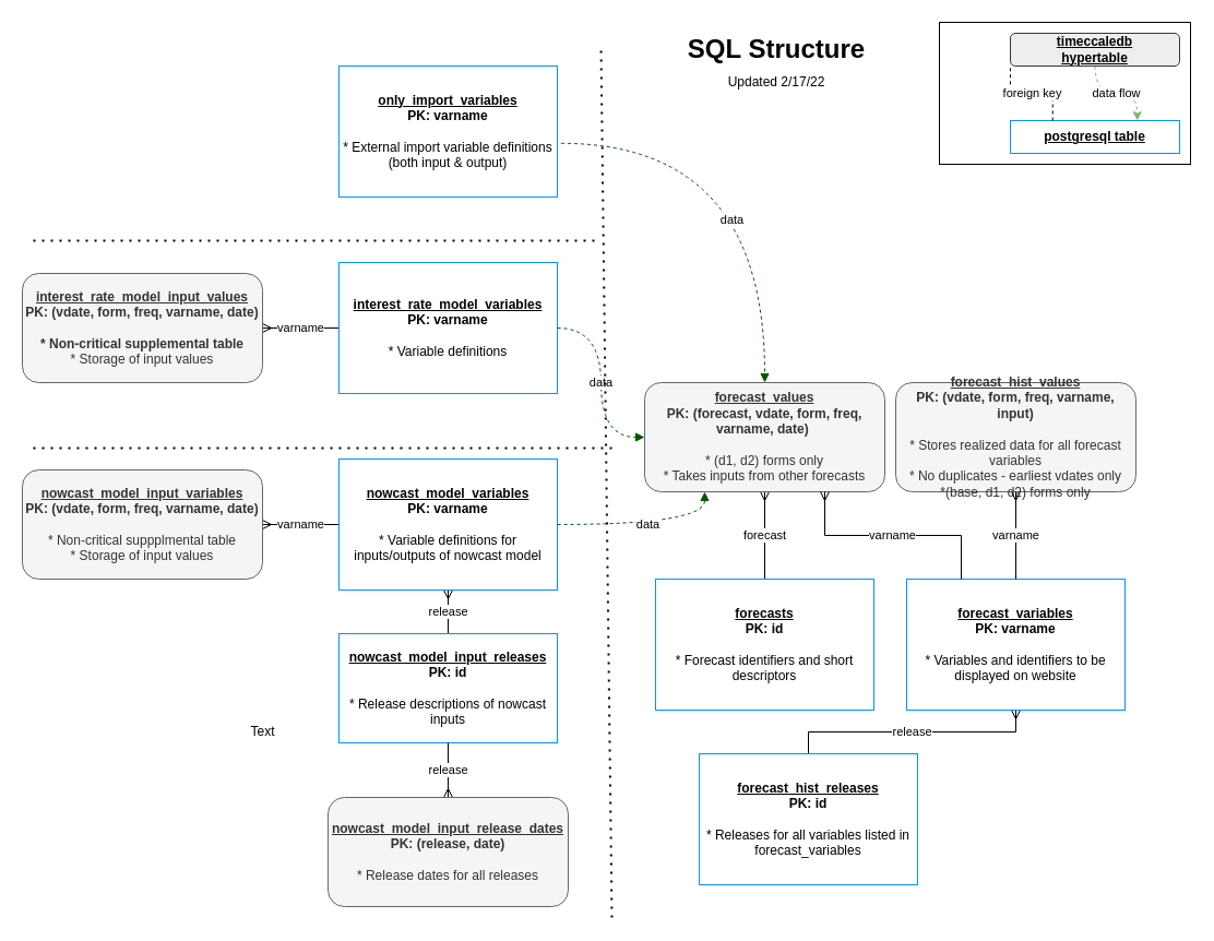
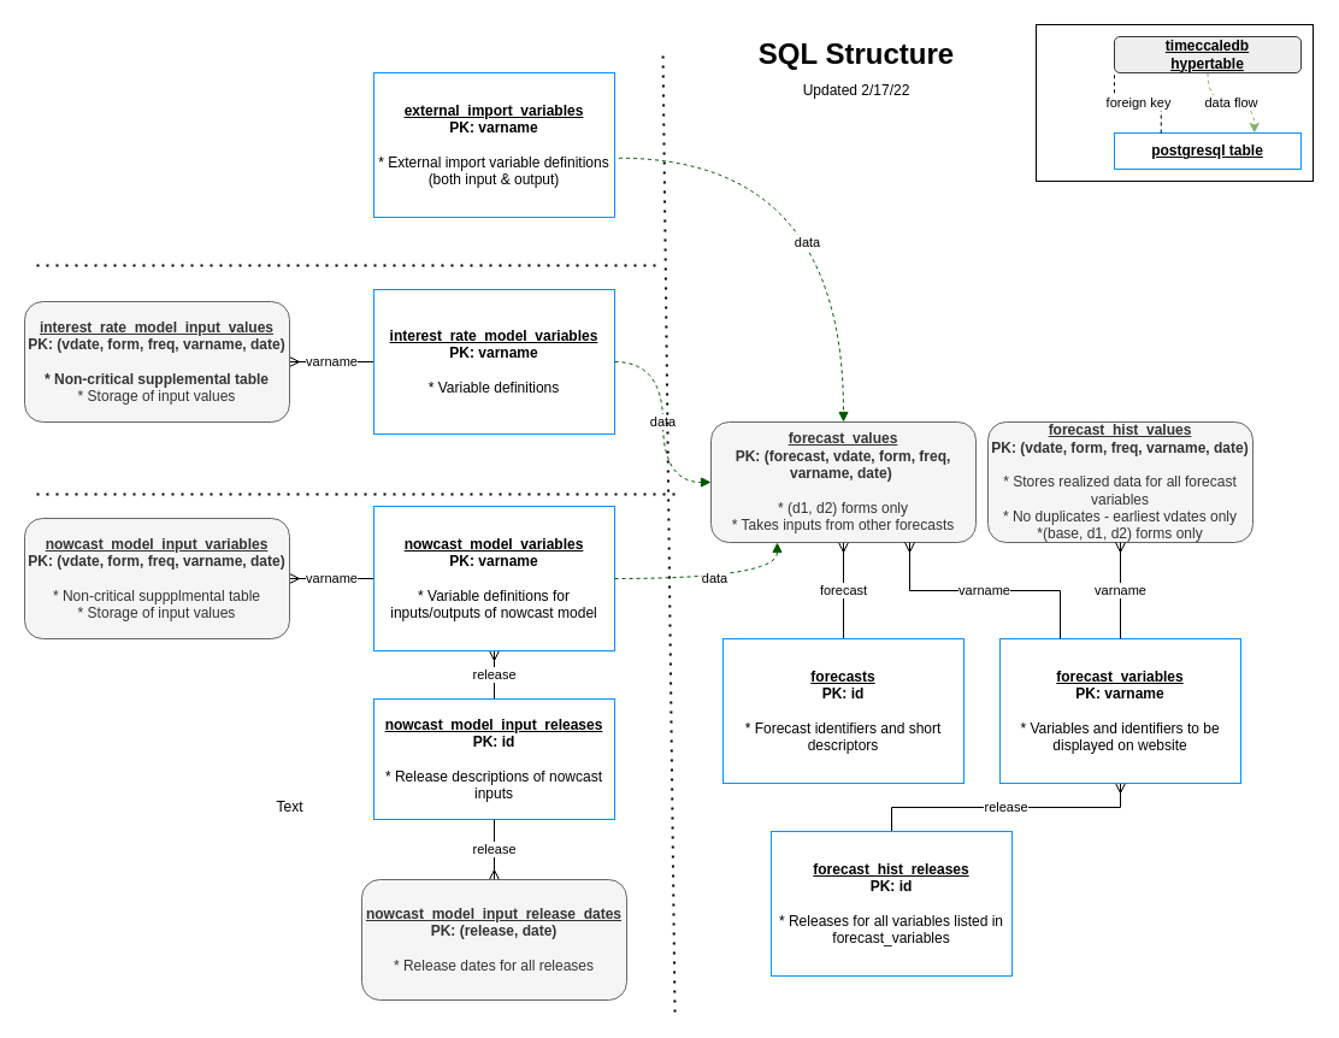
  <mxCell id="0" />
  <mxCell id="1" parent="0" />
  <mxCell id="2" value="" style="rounded=0;whiteSpace=wrap;html=1;" parent="1" vertex="1"><mxGeometry x="860" y="20" width="230" height="130" as="geometry" /></mxCell>
  <mxCell id="3" value="release" style="edgeStyle=orthogonalEdgeStyle;rounded=0;orthogonalLoop=1;jettySize=auto;html=1;startArrow=ERmany;startFill=0;endArrow=none;endFill=0;" parent="1" source="4" target="25" edge="1"><mxGeometry relative="1" as="geometry" /></mxCell>
  <mxCell id="4" value="&lt;u&gt;forecast_variables&lt;br&gt;&lt;/u&gt;PK: varname&lt;br&gt;&lt;br&gt;&lt;div&gt;&lt;span style=&quot;font-weight: normal ; line-height: 1.2&quot;&gt;* Variables and identifiers to be displayed on website&lt;/span&gt;&lt;/div&gt;" style="rounded=0;whiteSpace=wrap;html=1;glass=0;shadow=0;sketch=0;fontStyle=1;align=center;strokeColor=#0392FF;" parent="1" vertex="1"><mxGeometry x="830" y="530" width="200" height="120" as="geometry" /></mxCell>
  <mxCell id="5" value="forecast" style="edgeStyle=orthogonalEdgeStyle;rounded=0;orthogonalLoop=1;jettySize=auto;html=1;startArrow=none;startFill=0;endArrow=ERmany;endFill=0;" parent="1" source="6" target="7" edge="1"><mxGeometry relative="1" as="geometry" /></mxCell>
  <mxCell id="6" value="&lt;u&gt;forecasts&lt;br&gt;&lt;/u&gt;PK: id&lt;br&gt;&lt;br&gt;&lt;div&gt;&lt;span style=&quot;font-weight: 400&quot;&gt;* Forecast identifiers and short descriptors&lt;/span&gt;&lt;/div&gt;" style="rounded=0;whiteSpace=wrap;html=1;glass=0;shadow=0;sketch=0;fontStyle=1;align=center;strokeColor=#0392FF;" parent="1" vertex="1"><mxGeometry x="600" y="530" width="200" height="120" as="geometry" /></mxCell>
  <mxCell id="7" value="&lt;u&gt;forecast_values&lt;br&gt;&lt;/u&gt;PK: (forecast, vdate, form, freq, varname, date)&amp;nbsp;&lt;br&gt;&lt;br&gt;&lt;div&gt;&lt;span style=&quot;font-weight: 400&quot;&gt;* (d1, d2) forms only&lt;/span&gt;&lt;br&gt;&lt;/div&gt;&lt;div&gt;&lt;span style=&quot;font-weight: 400&quot;&gt;* Takes inputs from other forecasts&lt;/span&gt;&lt;br&gt;&lt;/div&gt;" style="rounded=1;whiteSpace=wrap;html=1;glass=0;shadow=0;sketch=0;fontStyle=1;align=center;fillColor=#f5f5f5;fontColor=#333333;strokeColor=#666666;" parent="1" vertex="1"><mxGeometry x="590" y="350" width="220" height="100" as="geometry" /></mxCell>
- <mxCell id="8" value="&lt;u&gt;forecast_hist_values&lt;br&gt;&lt;/u&gt;PK: (vdate, form, freq, varname, input)&lt;br&gt;&amp;nbsp;&lt;br&gt;&lt;div&gt;&lt;span style=&quot;font-weight: 400&quot;&gt;* Stores realized data for all forecast variables&lt;/span&gt;&lt;/div&gt;&lt;div&gt;&lt;span style=&quot;font-weight: 400&quot;&gt;* No duplicates - earliest vdates only&lt;/span&gt;&lt;/div&gt;&lt;div&gt;&lt;span style=&quot;font-weight: 400&quot;&gt;*(base, d1, d2) forms only&lt;/span&gt;&lt;/div&gt;" style="rounded=1;whiteSpace=wrap;html=1;glass=0;shadow=0;sketch=0;fontStyle=1;align=center;fillColor=#f5f5f5;fontColor=#333333;strokeColor=#666666;" parent="1" vertex="1"><mxGeometry x="820" y="350" width="220" height="100" as="geometry" /></mxCell>
+ <mxCell id="8" value="&lt;u&gt;forecast_hist_values&lt;br&gt;&lt;/u&gt;PK: (vdate, form, freq, varname, date)&lt;br&gt;&amp;nbsp;&lt;br&gt;&lt;div&gt;&lt;span style=&quot;font-weight: 400&quot;&gt;* Stores realized data for all forecast variables&lt;/span&gt;&lt;/div&gt;&lt;div&gt;&lt;span style=&quot;font-weight: 400&quot;&gt;* No duplicates - earliest vdates only&lt;/span&gt;&lt;/div&gt;&lt;div&gt;&lt;span style=&quot;font-weight: 400&quot;&gt;*(base, d1, d2) forms only&lt;/span&gt;&lt;/div&gt;" style="rounded=1;whiteSpace=wrap;html=1;glass=0;shadow=0;sketch=0;fontStyle=1;align=center;fillColor=#f5f5f5;fontColor=#333333;strokeColor=#666666;" parent="1" vertex="1"><mxGeometry x="820" y="350" width="220" height="100" as="geometry" /></mxCell>
  <mxCell id="9" value="varname" style="edgeStyle=elbowEdgeStyle;rounded=0;orthogonalLoop=1;jettySize=auto;elbow=vertical;html=1;startArrow=none;startFill=0;endArrow=ERmany;endFill=0;exitX=0.25;exitY=0;exitDx=0;exitDy=0;entryX=0.75;entryY=1;entryDx=0;entryDy=0;" parent="1" source="4" target="7" edge="1"><mxGeometry relative="1" as="geometry"><mxPoint x="840" y="330" as="sourcePoint" /><mxPoint x="1020" y="370" as="targetPoint" /></mxGeometry></mxCell>
  <mxCell id="10" value="varname" style="edgeStyle=elbowEdgeStyle;rounded=0;orthogonalLoop=1;jettySize=auto;elbow=vertical;html=1;startArrow=none;startFill=0;endArrow=ERmany;endFill=0;exitX=0.5;exitY=0;exitDx=0;exitDy=0;" parent="1" source="4" target="8" edge="1"><mxGeometry relative="1" as="geometry"><mxPoint x="830" y="530" as="sourcePoint" /><mxPoint x="910" y="520" as="targetPoint" /></mxGeometry></mxCell>
  <mxCell id="11" value="varname" style="edgeStyle=orthogonalEdgeStyle;rounded=0;orthogonalLoop=1;jettySize=auto;html=1;entryX=0;entryY=0.5;entryDx=0;entryDy=0;startArrow=ERmany;startFill=0;endArrow=none;endFill=0;" parent="1" source="12" target="14" edge="1"><mxGeometry relative="1" as="geometry" /></mxCell>
  <mxCell id="12" value="&lt;u&gt;nowcast_model_input_variables&lt;br&gt;&lt;/u&gt;PK: (vdate, form, freq, varname, date)&lt;br&gt;&lt;div&gt;&lt;br&gt;&lt;/div&gt;&lt;div&gt;&lt;span style=&quot;font-weight: 400&quot;&gt;* Non-critical suppplmental table&lt;/span&gt;&lt;/div&gt;&lt;div&gt;&lt;span style=&quot;font-weight: 400&quot;&gt;* Storage of input values&lt;/span&gt;&lt;/div&gt;" style="rounded=1;whiteSpace=wrap;html=1;glass=0;shadow=0;sketch=0;fontStyle=1;align=center;fillColor=#f5f5f5;fontColor=#333333;strokeColor=#666666;" parent="1" vertex="1"><mxGeometry x="20" y="430" width="220" height="100" as="geometry" /></mxCell>
  <mxCell id="13" value="release" style="edgeStyle=orthogonalEdgeStyle;rounded=0;orthogonalLoop=1;jettySize=auto;html=1;startArrow=ERmany;startFill=0;endArrow=none;endFill=0;" parent="1" source="14" target="15" edge="1"><mxGeometry relative="1" as="geometry" /></mxCell>
  <mxCell id="14" value="&lt;u&gt;nowcast_model_variables&lt;br&gt;&lt;/u&gt;PK: varname&lt;br&gt;&lt;div&gt;&lt;br&gt;&lt;/div&gt;&lt;div&gt;&lt;span style=&quot;font-weight: 400&quot;&gt;* Variable definitions for inputs/outputs of nowcast model&lt;/span&gt;&lt;/div&gt;" style="rounded=0;whiteSpace=wrap;html=1;glass=0;shadow=0;sketch=0;fontStyle=1;align=center;strokeColor=#0392FF;" parent="1" vertex="1"><mxGeometry x="310" y="420" width="200" height="120" as="geometry" /></mxCell>
  <mxCell id="15" value="&lt;u&gt;nowcast_model_input_releases&lt;br&gt;&lt;/u&gt;PK: id&lt;br&gt;&lt;div&gt;&lt;br&gt;&lt;/div&gt;&lt;div&gt;&lt;span style=&quot;font-weight: 400&quot;&gt;* Release descriptions of nowcast inputs&lt;/span&gt;&lt;/div&gt;" style="rounded=0;whiteSpace=wrap;html=1;glass=0;shadow=0;sketch=0;fontStyle=1;align=center;strokeColor=#0392FF;" parent="1" vertex="1"><mxGeometry x="310" y="580" width="200" height="100" as="geometry" /></mxCell>
  <mxCell id="16" value="release" style="edgeStyle=orthogonalEdgeStyle;rounded=0;orthogonalLoop=1;jettySize=auto;html=1;entryX=0.5;entryY=1;entryDx=0;entryDy=0;startArrow=ERmany;startFill=0;endArrow=none;endFill=0;" parent="1" source="17" target="15" edge="1"><mxGeometry relative="1" as="geometry" /></mxCell>
  <mxCell id="17" value="&lt;u&gt;nowcast_model_input_release_dates&lt;br&gt;&lt;/u&gt;PK: (release, date)&lt;br&gt;&lt;div&gt;&lt;br&gt;&lt;/div&gt;&lt;div&gt;&lt;span style=&quot;font-weight: 400&quot;&gt;* Release dates for all releases&lt;/span&gt;&lt;/div&gt;" style="rounded=1;whiteSpace=wrap;html=1;glass=0;shadow=0;sketch=0;fontStyle=1;align=center;fillColor=#f5f5f5;fontColor=#333333;strokeColor=#666666;" parent="1" vertex="1"><mxGeometry x="300" y="730" width="220" height="100" as="geometry" /></mxCell>
  <mxCell id="18" value="varname" style="edgeStyle=orthogonalEdgeStyle;rounded=0;orthogonalLoop=1;jettySize=auto;html=1;exitX=1;exitY=0.5;exitDx=0;exitDy=0;entryX=0;entryY=0.5;entryDx=0;entryDy=0;startArrow=ERmany;startFill=0;endArrow=none;endFill=0;" parent="1" source="19" target="20" edge="1"><mxGeometry relative="1" as="geometry" /></mxCell>
  <mxCell id="19" value="&lt;u&gt;interest_rate_model_input_values&lt;br&gt;&lt;/u&gt;PK: (vdate, form, freq, varname, date)&lt;br&gt;&lt;br&gt;* Non-critical supplemental table&lt;br&gt;&lt;div&gt;&lt;span style=&quot;font-weight: 400&quot;&gt;* Storage of input values&lt;/span&gt;&lt;/div&gt;" style="rounded=1;whiteSpace=wrap;html=1;glass=0;shadow=0;sketch=0;fontStyle=1;align=center;fillColor=#f5f5f5;fontColor=#333333;strokeColor=#666666;" parent="1" vertex="1"><mxGeometry x="20" y="250" width="220" height="100" as="geometry" /></mxCell>
  <mxCell id="20" value="&lt;u&gt;interest_rate_model_variables&lt;br&gt;&lt;/u&gt;PK: varname&lt;br&gt;&lt;br&gt;&lt;div&gt;&lt;span style=&quot;font-weight: 400&quot;&gt;* Variable definitions&lt;/span&gt;&lt;/div&gt;" style="rounded=0;whiteSpace=wrap;html=1;glass=0;shadow=0;sketch=0;fontStyle=1;align=center;strokeColor=#0392FF;" parent="1" vertex="1"><mxGeometry x="310" y="240" width="200" height="120" as="geometry" /></mxCell>
- <mxCell id="21" value="&lt;u&gt;only_import_variables&lt;br&gt;&lt;/u&gt;PK: varname&lt;br&gt;&lt;div&gt;&lt;br&gt;&lt;/div&gt;&lt;div&gt;&lt;span style=&quot;font-weight: 400&quot;&gt;* External import variable definitions (both input &amp;amp; output)&lt;/span&gt;&lt;/div&gt;" style="rounded=0;whiteSpace=wrap;html=1;glass=0;shadow=0;sketch=0;fontStyle=1;align=center;strokeColor=#0392FF;" parent="1" vertex="1"><mxGeometry x="310" y="60" width="200" height="120" as="geometry" /></mxCell>
+ <mxCell id="21" value="&lt;u&gt;external_import_variables&lt;br&gt;&lt;/u&gt;PK: varname&lt;br&gt;&lt;div&gt;&lt;br&gt;&lt;/div&gt;&lt;div&gt;&lt;span style=&quot;font-weight: 400&quot;&gt;* External import variable definitions (both input &amp;amp; output)&lt;/span&gt;&lt;/div&gt;" style="rounded=0;whiteSpace=wrap;html=1;glass=0;shadow=0;sketch=0;fontStyle=1;align=center;strokeColor=#0392FF;" parent="1" vertex="1"><mxGeometry x="310" y="60" width="200" height="120" as="geometry" /></mxCell>
  <mxCell id="22" value="data" style="edgeStyle=orthogonalEdgeStyle;rounded=0;orthogonalLoop=1;jettySize=auto;html=1;exitX=1.017;exitY=0.59;exitDx=0;exitDy=0;startArrow=none;startFill=0;endArrow=block;endFill=1;curved=1;dashed=1;fillColor=#008a00;strokeColor=#005700;exitPerimeter=0;" parent="1" source="21" target="7" edge="1"><mxGeometry x="0.261" y="-30" relative="1" as="geometry"><mxPoint x="490" y="510" as="sourcePoint" /><mxPoint x="570" y="150" as="targetPoint" /><mxPoint y="1" as="offset" /></mxGeometry></mxCell>
  <mxCell id="23" value="data" style="edgeStyle=orthogonalEdgeStyle;rounded=0;orthogonalLoop=1;jettySize=auto;html=1;exitX=1;exitY=0.5;exitDx=0;exitDy=0;startArrow=none;startFill=0;endArrow=block;endFill=1;curved=1;dashed=1;fillColor=#008a00;strokeColor=#005700;entryX=0;entryY=0.5;entryDx=0;entryDy=0;" parent="1" source="20" target="7" edge="1"><mxGeometry relative="1" as="geometry"><mxPoint x="503.4" y="160.8" as="sourcePoint" /><mxPoint x="570" y="330" as="targetPoint" /></mxGeometry></mxCell>
  <mxCell id="24" value="data" style="edgeStyle=orthogonalEdgeStyle;rounded=0;orthogonalLoop=1;jettySize=auto;html=1;startArrow=none;startFill=0;endArrow=block;endFill=1;curved=1;dashed=1;fillColor=#008a00;strokeColor=#005700;entryX=0.25;entryY=1;entryDx=0;entryDy=0;" parent="1" source="14" target="7" edge="1"><mxGeometry relative="1" as="geometry"><mxPoint x="510" y="330" as="sourcePoint" /><mxPoint x="610" y="430" as="targetPoint" /></mxGeometry></mxCell>
  <mxCell id="25" value="&lt;u&gt;forecast_hist_releases&lt;/u&gt;&lt;br&gt;PK: id&lt;br&gt;&lt;span style=&quot;font-weight: normal&quot;&gt;&lt;br&gt;* Releases for all variables listed in forecast_variables&lt;/span&gt;" style="rounded=0;whiteSpace=wrap;html=1;glass=0;shadow=0;sketch=0;fontStyle=1;align=center;strokeColor=#0392FF;" parent="1" vertex="1"><mxGeometry x="640" y="690" width="200" height="120" as="geometry" /></mxCell>
  <mxCell id="26" value="" style="endArrow=none;dashed=1;html=1;dashPattern=1 3;strokeWidth=2;rounded=0;" parent="1" edge="1"><mxGeometry width="50" height="50" relative="1" as="geometry"><mxPoint x="30" y="410" as="sourcePoint" /><mxPoint x="560" y="410" as="targetPoint" /></mxGeometry></mxCell>
  <mxCell id="27" value="" style="endArrow=none;dashed=1;html=1;dashPattern=1 3;strokeWidth=2;rounded=0;" parent="1" edge="1"><mxGeometry width="50" height="50" relative="1" as="geometry"><mxPoint x="560" y="840" as="sourcePoint" /><mxPoint x="550" y="40" as="targetPoint" /></mxGeometry></mxCell>
  <mxCell id="28" value="" style="endArrow=none;dashed=1;html=1;dashPattern=1 3;strokeWidth=2;rounded=0;" parent="1" edge="1"><mxGeometry width="50" height="50" relative="1" as="geometry"><mxPoint x="30" y="220" as="sourcePoint" /><mxPoint x="550" y="220" as="targetPoint" /></mxGeometry></mxCell>
  <mxCell id="29" value="data flow" style="edgeStyle=orthogonalEdgeStyle;rounded=0;orthogonalLoop=1;jettySize=auto;html=1;entryX=0.75;entryY=0;entryDx=0;entryDy=0;strokeColor=#82b366;dashed=1;curved=1;fillColor=#d5e8d4;" parent="1" source="30" target="31" edge="1"><mxGeometry relative="1" as="geometry" /></mxCell>
  <mxCell id="30" value="&lt;u&gt;timeccaledb&lt;br&gt;hypertable&lt;br&gt;&lt;/u&gt;" style="rounded=1;whiteSpace=wrap;html=1;fillColor=#eeeeee;strokeColor=#36393d;glass=0;shadow=0;sketch=0;fontStyle=1;align=center;" parent="1" vertex="1"><mxGeometry x="925" y="30" width="155" height="30" as="geometry" /></mxCell>
  <mxCell id="31" value="&lt;u&gt;postgresql table&lt;/u&gt;" style="rounded=0;whiteSpace=wrap;html=1;glass=0;shadow=0;sketch=0;fontStyle=1;align=center;strokeColor=#0392FF;" parent="1" vertex="1"><mxGeometry x="925" y="110" width="155" height="30" as="geometry" /></mxCell>
  <mxCell id="32" value="foreign key" style="endArrow=none;dashed=1;html=1;rounded=0;strokeColor=default;entryX=0;entryY=1;entryDx=0;entryDy=0;exitX=0.25;exitY=0;exitDx=0;exitDy=0;edgeStyle=orthogonalEdgeStyle;" parent="1" source="31" target="30" edge="1"><mxGeometry width="50" height="50" relative="1" as="geometry"><mxPoint x="900" y="90" as="sourcePoint" /><mxPoint x="710" y="320" as="targetPoint" /></mxGeometry></mxCell>
  <mxCell id="33" value="&lt;b&gt;&lt;font style=&quot;font-size: 24px&quot;&gt;SQL Structure&lt;/font&gt;&lt;/b&gt;" style="text;html=1;strokeColor=none;fillColor=none;align=center;verticalAlign=middle;whiteSpace=wrap;rounded=0;" parent="1" vertex="1"><mxGeometry x="621" y="30" width="180" height="30" as="geometry" /></mxCell>
  <mxCell id="34" value="Updated 2/17/22" style="text;html=1;strokeColor=none;fillColor=none;align=center;verticalAlign=middle;whiteSpace=wrap;rounded=0;fontSize=12;" parent="1" vertex="1"><mxGeometry x="651" y="60" width="120" height="30" as="geometry" /></mxCell>
  <mxCell id="35" value="Text" style="text;html=1;align=center;verticalAlign=middle;resizable=0;points=[];autosize=1;strokeColor=none;fillColor=none;" parent="1" vertex="1"><mxGeometry x="220" y="660" width="40" height="20" as="geometry" /></mxCell>
